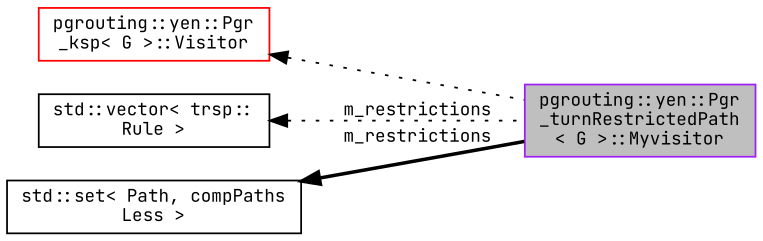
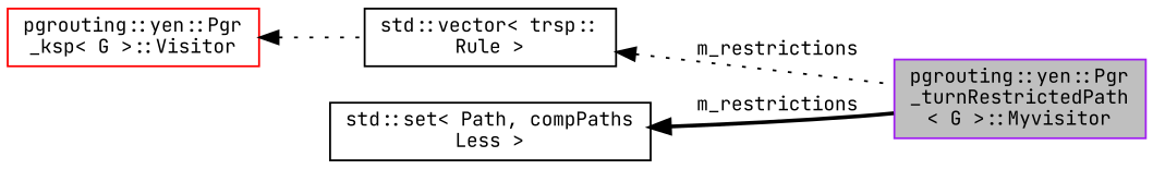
  digraph {
    fontname="JetBrains Mono"
    rankdir=LR
    node [color=black fillcolor=white fontname="JetBrains Mono" fontsize=10 shape=record style=filled]
    edge [color=black dir=back fontname="JetBrains Mono" fontsize=10 labelfontname=Helvetica labelfontsize=10 style=dotted]
    n1 [color=purple fillcolor=grey75 fontcolor=black height=0.2 label="pgrouting::yen::Pgr\l_turnRestrictedPath\l\< G \>::Myvisitor" width=0.4]
    n2 [color=red height=0.2 label="pgrouting::yen::Pgr\l_ksp\< G \>::Visitor" width=0.4]
    n3 [height=0.2 label="std::vector\< trsp::\lRule \>" width=0.4]
    n4 [height=0.2 label="std::set\< Path, compPaths\lLess \>" width=0.4]
-   n2 -> n1
+   n2 -> n3
    n3 -> n1 [label=" m_restrictions"]
    n4 -> n1 [label=" m_restrictions" style=bold]
  }
